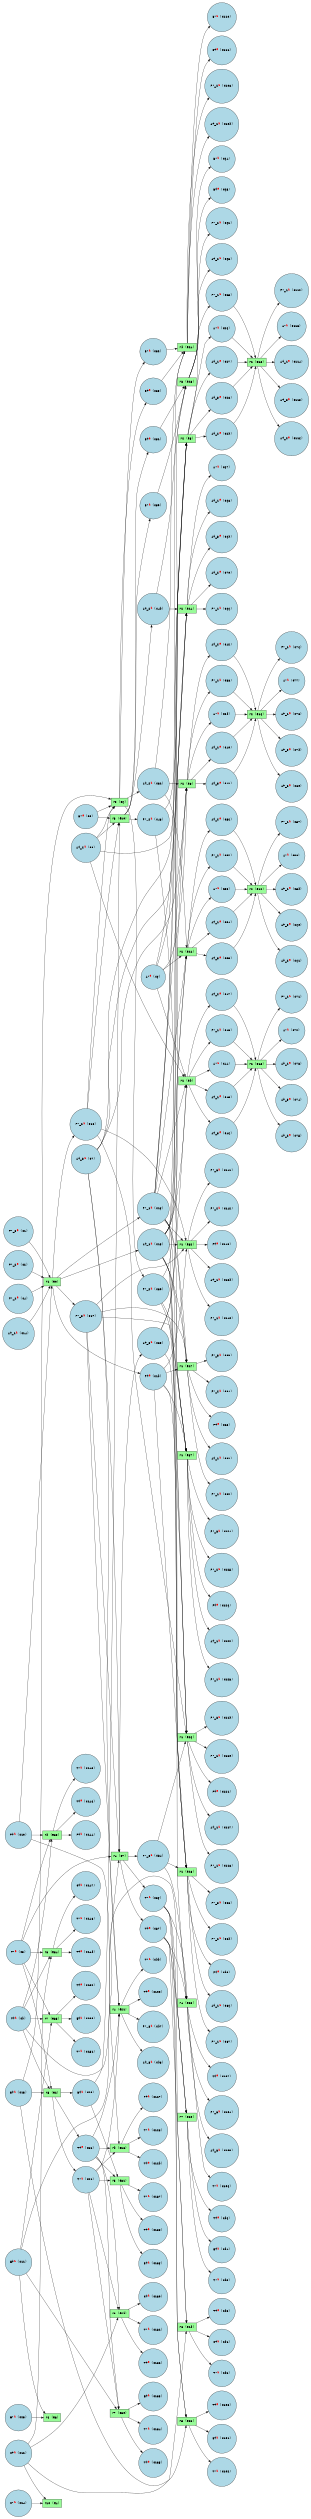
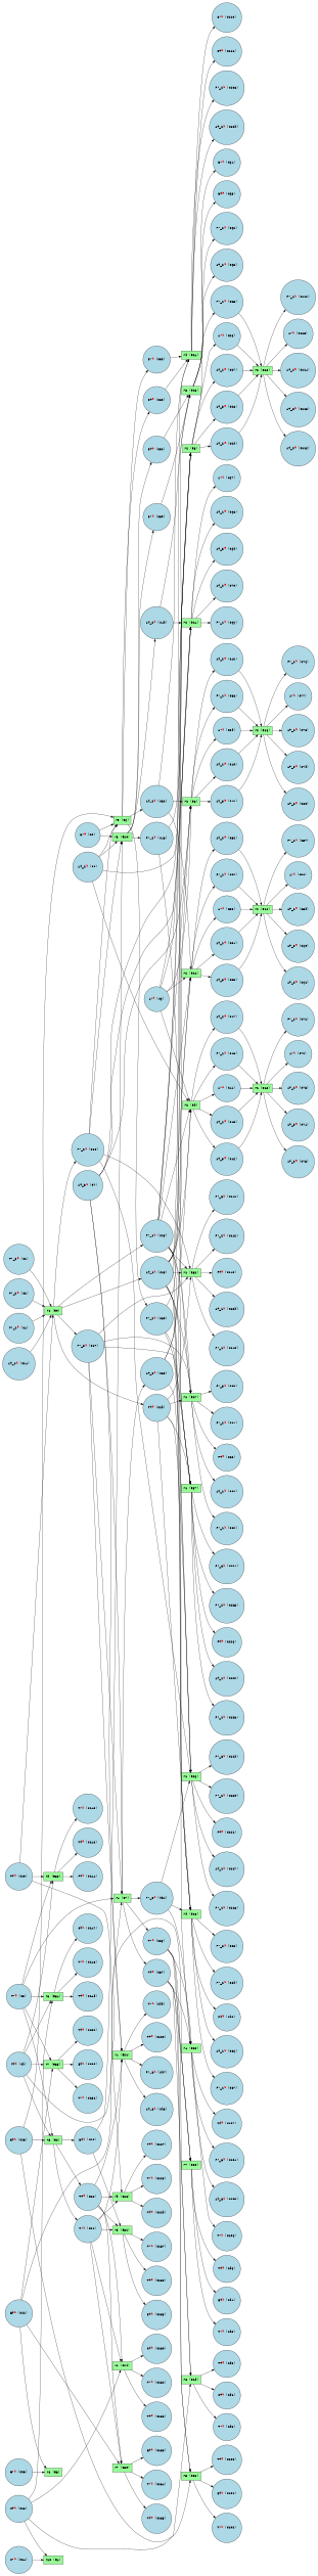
  digraph {
    fontname="DejaVu Sans Mono"
    rankdir=LR
    node [fillcolor=lightblue fontname="DejaVu Sans Mono" shape=circle style=filled]
    edge [fontname="DejaVu Sans Mono"]
    n1 [label=<P-_3<FONT COLOR="red"><SUP>0</SUP></FONT>&nbsp;(c1)>]
    n2 [fillcolor=palegreen label="r1 (e0)" shape=box]
    n3 [label=<A+_1<FONT COLOR="red"><SUP>1</SUP></FONT>&nbsp;(c15)>]
    n4 [label=<P-_1<FONT COLOR="red"><SUP>1</SUP></FONT>&nbsp;(c16)>]
    n5 [label=<P-_3<FONT COLOR="red"><SUP>1</SUP></FONT>&nbsp;(c17)>]
    n6 [label=<P-_2<FONT COLOR="red"><SUP>1</SUP></FONT>&nbsp;(c18)>]
    n7 [label=<P+<FONT COLOR="red"><SUP>0</SUP></FONT>&nbsp;(c19)>]
    n8 [fillcolor=palegreen label="r2 (e14)" shape=box]
    n9 [fillcolor=palegreen label="r2 (e11)" shape=box]
    n10 [fillcolor=palegreen label="r2 (e9)" shape=box]
    n11 [fillcolor=palegreen label="r2 (e8)" shape=box]
    n12 [fillcolor=palegreen label="r2 (e5)" shape=box]
    n13 [fillcolor=palegreen label="r1 (e17)" shape=box]
-   n14 [fillcolor=palegreen label="r1 (e18)" shape=box]
+   n14 [fillcolor=palegreen label="r9 (e18)" shape=box]
    n15 [fillcolor=palegreen label="r1 (e26)" shape=box]
    n16 [fillcolor=palegreen label="r1 (e67)" shape=box]
    n17 [fillcolor=palegreen label="r1 (e32)" shape=box]
    n18 [fillcolor=palegreen label="r4 (e7)" shape=box]
    n19 [fillcolor=palegreen label="r4 (e21)" shape=box]
    n20 [fillcolor=palegreen label="r3 (e10)" shape=box]
    n21 [fillcolor=palegreen label="r3 (e6)" shape=box]
    n22 [label=<P-_2<FONT COLOR="red"><SUP>0</SUP></FONT>&nbsp;(c2)>]
    n23 [label=<T-<FONT COLOR="red"><SUP>0</SUP></FONT>&nbsp;(c3)>]
    n24 [fillcolor=palegreen label="r9 (e33)" shape=box]
    n25 [fillcolor=palegreen label="r8 (e34)" shape=box]
    n26 [fillcolor=palegreen label="r7 (e35)" shape=box]
    n27 [fillcolor=palegreen label="r5 (e2)" shape=box]
    n28 [label=<P-_3<FONT COLOR="red"><SUP>1</SUP></FONT>&nbsp;(c34)>]
    n29 [label=<A+_3<FONT COLOR="red"><SUP>1</SUP></FONT>&nbsp;(c35)>]
    n30 [label=<T-<FONT COLOR="red"><SUP>1</SUP></FONT>&nbsp;(c36)>]
    n31 [label=<T+<FONT COLOR="red"><SUP>0</SUP></FONT>&nbsp;(c37)>]
    n32 [label=<P+<FONT COLOR="red"><SUP>1</SUP></FONT>&nbsp;(c144)>]
    n33 [label=<T-<FONT COLOR="red"><SUP>1</SUP></FONT>&nbsp;(c145)>]
    n34 [label=<T+<FONT COLOR="red"><SUP>0</SUP></FONT>&nbsp;(c146)>]
    n35 [label=<C+<FONT COLOR="red"><SUP>1</SUP></FONT>&nbsp;(c147)>]
    n36 [label=<T-<FONT COLOR="red"><SUP>1</SUP></FONT>&nbsp;(c148)>]
    n37 [label=<T+<FONT COLOR="red"><SUP>0</SUP></FONT>&nbsp;(c149)>]
    n38 [label=<E+<FONT COLOR="red"><SUP>1</SUP></FONT>&nbsp;(c150)>]
    n39 [label=<T-<FONT COLOR="red"><SUP>1</SUP></FONT>&nbsp;(c151)>]
    n40 [label=<T+<FONT COLOR="red"><SUP>0</SUP></FONT>&nbsp;(c152)>]
    n41 [label=<B+<FONT COLOR="red"><SUP>1</SUP></FONT>&nbsp;(c20)>]
    n42 [label=<T-<FONT COLOR="red"><SUP>1</SUP></FONT>&nbsp;(c21)>]
    n43 [label=<T+<FONT COLOR="red"><SUP>0</SUP></FONT>&nbsp;(c22)>]
    n44 [fillcolor=palegreen label="r4 (e23)" shape=box]
    n45 [fillcolor=palegreen label="r7 (e20)" shape=box]
    n46 [fillcolor=palegreen label="r8 (e19)" shape=box]
    n47 [fillcolor=palegreen label="r5 (e22)" shape=box]
    n48 [fillcolor=palegreen label="r5 (e31)" shape=box]
    n49 [fillcolor=palegreen label="r9 (e28)" shape=box]
    n50 [fillcolor=palegreen label="r7 (e30)" shape=box]
    n51 [fillcolor=palegreen label="r8 (e29)" shape=box]
    n52 [label=<P-_1<FONT COLOR="red"><SUP>0</SUP></FONT>&nbsp;(c4)>]
    n53 [label=<B-<FONT COLOR="red"><SUP>0</SUP></FONT>&nbsp;(c5)>]
    n54 [label=<P-_2<FONT COLOR="red"><SUP>1</SUP></FONT>&nbsp;(c48)>]
    n55 [label=<A+_2<FONT COLOR="red"><SUP>1</SUP></FONT>&nbsp;(c49)>]
    n56 [label=<B-<FONT COLOR="red"><SUP>1</SUP></FONT>&nbsp;(c50)>]
    n57 [label=<B+<FONT COLOR="red"><SUP>0</SUP></FONT>&nbsp;(c51)>]
    n58 [label=<P-_2<FONT COLOR="red"><SUP>1</SUP></FONT>&nbsp;(c30)>]
    n59 [label=<A+_2<FONT COLOR="red"><SUP>1</SUP></FONT>&nbsp;(c31)>]
    n60 [label=<B-<FONT COLOR="red"><SUP>1</SUP></FONT>&nbsp;(c32)>]
    n61 [label=<B+<FONT COLOR="red"><SUP>0</SUP></FONT>&nbsp;(c33)>]
    n62 [fillcolor=palegreen label="r3 (e13)" shape=box]
    n63 [fillcolor=palegreen label="r9 (e24)" shape=box]
    n64 [label=<A-<FONT COLOR="red"><SUP>0</SUP></FONT>&nbsp;(c6)>]
    n65 [label=<P-_1<FONT COLOR="red"><SUP>1</SUP></FONT>&nbsp;(c66)>]
    n66 [label=<A-<FONT COLOR="red"><SUP>1</SUP></FONT>&nbsp;(c67)>]
    n67 [label=<A+_1<FONT COLOR="red"><SUP>0</SUP></FONT>&nbsp;(c68)>]
    n68 [label=<A+_3<FONT COLOR="red"><SUP>0</SUP></FONT>&nbsp;(c69)>]
    n69 [label=<A+_2<FONT COLOR="red"><SUP>0</SUP></FONT>&nbsp;(c70)>]
    n70 [label=<P-_1<FONT COLOR="red"><SUP>1</SUP></FONT>&nbsp;(c52)>]
    n71 [label=<A-<FONT COLOR="red"><SUP>1</SUP></FONT>&nbsp;(c53)>]
    n72 [label=<A+_1<FONT COLOR="red"><SUP>0</SUP></FONT>&nbsp;(c54)>]
    n73 [label=<A+_3<FONT COLOR="red"><SUP>0</SUP></FONT>&nbsp;(c55)>]
    n74 [label=<A+_2<FONT COLOR="red"><SUP>0</SUP></FONT>&nbsp;(c56)>]
    n75 [label=<P-_1<FONT COLOR="red"><SUP>1</SUP></FONT>&nbsp;(c43)>]
    n76 [label=<A-<FONT COLOR="red"><SUP>1</SUP></FONT>&nbsp;(c44)>]
    n77 [label=<A+_1<FONT COLOR="red"><SUP>0</SUP></FONT>&nbsp;(c45)>]
    n78 [label=<A+_3<FONT COLOR="red"><SUP>0</SUP></FONT>&nbsp;(c46)>]
    n79 [label=<A+_2<FONT COLOR="red"><SUP>0</SUP></FONT>&nbsp;(c47)>]
    n80 [label=<P-_1<FONT COLOR="red"><SUP>1</SUP></FONT>&nbsp;(c38)>]
    n81 [label=<A-<FONT COLOR="red"><SUP>1</SUP></FONT>&nbsp;(c39)>]
    n82 [label=<A+_1<FONT COLOR="red"><SUP>0</SUP></FONT>&nbsp;(c40)>]
    n83 [label=<A+_3<FONT COLOR="red"><SUP>0</SUP></FONT>&nbsp;(c41)>]
    n84 [label=<A+_2<FONT COLOR="red"><SUP>0</SUP></FONT>&nbsp;(c42)>]
    n85 [label=<P-_1<FONT COLOR="red"><SUP>1</SUP></FONT>&nbsp;(c25)>]
    n86 [label=<A-<FONT COLOR="red"><SUP>1</SUP></FONT>&nbsp;(c26)>]
    n87 [label=<A+_1<FONT COLOR="red"><SUP>0</SUP></FONT>&nbsp;(c27)>]
    n88 [label=<A+_3<FONT COLOR="red"><SUP>0</SUP></FONT>&nbsp;(c28)>]
    n89 [label=<A+_2<FONT COLOR="red"><SUP>0</SUP></FONT>&nbsp;(c29)>]
    n90 [fillcolor=palegreen label="r2 (e12)" shape=box]
    n91 [fillcolor=palegreen label="r2 (e15)" shape=box]
    n92 [fillcolor=palegreen label="r2 (e16)" shape=box]
    n93 [fillcolor=palegreen label="r2 (e25)" shape=box]
    n94 [label=<A+_3<FONT COLOR="red"><SUP>1</SUP></FONT>&nbsp;(c7)>]
    n95 [label=<P-_3<FONT COLOR="red"><SUP>1</SUP></FONT>&nbsp;(c97)>]
    n96 [label=<A+_3<FONT COLOR="red"><SUP>1</SUP></FONT>&nbsp;(c98)>]
    n97 [label=<T-<FONT COLOR="red"><SUP>1</SUP></FONT>&nbsp;(c99)>]
    n98 [label=<T+<FONT COLOR="red"><SUP>0</SUP></FONT>&nbsp;(c100)>]
    n99 [label=<A+_2<FONT COLOR="red"><SUP>1</SUP></FONT>&nbsp;(c8)>]
    n100 [label=<T+<FONT COLOR="red"><SUP>1</SUP></FONT>&nbsp;(c9)>]
    n101 [label=<P+<FONT COLOR="red"><SUP>1</SUP></FONT>&nbsp;(c10)>]
    n102 [label=<P+<FONT COLOR="red"><SUP>1</SUP></FONT>&nbsp;(c127)>]
    n103 [label=<T-<FONT COLOR="red"><SUP>1</SUP></FONT>&nbsp;(c128)>]
    n104 [label=<T+<FONT COLOR="red"><SUP>0</SUP></FONT>&nbsp;(c129)>]
    n105 [label=<E+<FONT COLOR="red"><SUP>1</SUP></FONT>&nbsp;(c11)>]
    n106 [fillcolor=palegreen label="r6 (e3)" shape=box]
    n107 [label=<E+<FONT COLOR="red"><SUP>1</SUP></FONT>&nbsp;(c94)>]
    n108 [label=<T-<FONT COLOR="red"><SUP>1</SUP></FONT>&nbsp;(c95)>]
    n109 [label=<T+<FONT COLOR="red"><SUP>0</SUP></FONT>&nbsp;(c96)>]
    n110 [label=<E+<FONT COLOR="red"><SUP>1</SUP></FONT>&nbsp;(c133)>]
    n111 [label=<T-<FONT COLOR="red"><SUP>1</SUP></FONT>&nbsp;(c134)>]
    n112 [label=<T+<FONT COLOR="red"><SUP>0</SUP></FONT>&nbsp;(c135)>]
    n113 [label=<E-<FONT COLOR="red"><SUP>1</SUP></FONT>&nbsp;(c23)>]
    n114 [label=<C+<FONT COLOR="red"><SUP>1</SUP></FONT>&nbsp;(c12)>]
    n115 [fillcolor=palegreen label="r10 (e4)" shape=box]
    n116 [label=<C+<FONT COLOR="red"><SUP>1</SUP></FONT>&nbsp;(c91)>]
    n117 [label=<T-<FONT COLOR="red"><SUP>1</SUP></FONT>&nbsp;(c92)>]
    n118 [label=<T+<FONT COLOR="red"><SUP>0</SUP></FONT>&nbsp;(c93)>]
    n119 [label=<C+<FONT COLOR="red"><SUP>1</SUP></FONT>&nbsp;(c130)>]
    n120 [label=<T-<FONT COLOR="red"><SUP>1</SUP></FONT>&nbsp;(c131)>]
    n121 [label=<T+<FONT COLOR="red"><SUP>0</SUP></FONT>&nbsp;(c132)>]
    n122 [label=<C-<FONT COLOR="red"><SUP>1</SUP></FONT>&nbsp;(c24)>]
    n123 [label=<B+<FONT COLOR="red"><SUP>1</SUP></FONT>&nbsp;(c13)>]
    n124 [label=<B+<FONT COLOR="red"><SUP>1</SUP></FONT>&nbsp;(c101)>]
    n125 [label=<T-<FONT COLOR="red"><SUP>1</SUP></FONT>&nbsp;(c102)>]
    n126 [label=<T+<FONT COLOR="red"><SUP>0</SUP></FONT>&nbsp;(c103)>]
    n127 [label=<A+_1<FONT COLOR="red"><SUP>1</SUP></FONT>&nbsp;(c14)>]
    n128 [label=<A+_1<FONT COLOR="red"><SUP>1</SUP></FONT>&nbsp;(c81)>]
    n129 [label=<P-_1<FONT COLOR="red"><SUP>1</SUP></FONT>&nbsp;(c82)>]
    n130 [label=<P-_3<FONT COLOR="red"><SUP>1</SUP></FONT>&nbsp;(c83)>]
    n131 [label=<P-_2<FONT COLOR="red"><SUP>1</SUP></FONT>&nbsp;(c84)>]
    n132 [label=<P+<FONT COLOR="red"><SUP>0</SUP></FONT>&nbsp;(c85)>]
    n133 [label=<A+_1<FONT COLOR="red"><SUP>1</SUP></FONT>&nbsp;(c86)>]
    n134 [label=<P-_1<FONT COLOR="red"><SUP>1</SUP></FONT>&nbsp;(c87)>]
    n135 [label=<P-_3<FONT COLOR="red"><SUP>1</SUP></FONT>&nbsp;(c88)>]
    n136 [label=<P-_2<FONT COLOR="red"><SUP>1</SUP></FONT>&nbsp;(c89)>]
    n137 [label=<P+<FONT COLOR="red"><SUP>0</SUP></FONT>&nbsp;(c90)>]
    n138 [label=<A+_1<FONT COLOR="red"><SUP>1</SUP></FONT>&nbsp;(c117)>]
    n139 [label=<P-_1<FONT COLOR="red"><SUP>1</SUP></FONT>&nbsp;(c118)>]
    n140 [label=<P-_3<FONT COLOR="red"><SUP>1</SUP></FONT>&nbsp;(c119)>]
    n141 [label=<P-_2<FONT COLOR="red"><SUP>1</SUP></FONT>&nbsp;(c120)>]
    n142 [label=<P+<FONT COLOR="red"><SUP>0</SUP></FONT>&nbsp;(c121)>]
    n143 [label=<A+_1<FONT COLOR="red"><SUP>1</SUP></FONT>&nbsp;(c122)>]
    n144 [label=<P-_1<FONT COLOR="red"><SUP>1</SUP></FONT>&nbsp;(c123)>]
    n145 [label=<P-_3<FONT COLOR="red"><SUP>1</SUP></FONT>&nbsp;(c124)>]
    n146 [label=<P-_2<FONT COLOR="red"><SUP>1</SUP></FONT>&nbsp;(c125)>]
    n147 [label=<P+<FONT COLOR="red"><SUP>0</SUP></FONT>&nbsp;(c126)>]
    n148 [label=<A+_1<FONT COLOR="red"><SUP>1</SUP></FONT>&nbsp;(c139)>]
    n149 [label=<P-_1<FONT COLOR="red"><SUP>1</SUP></FONT>&nbsp;(c140)>]
    n150 [label=<P-_3<FONT COLOR="red"><SUP>1</SUP></FONT>&nbsp;(c141)>]
    n151 [label=<P-_2<FONT COLOR="red"><SUP>1</SUP></FONT>&nbsp;(c142)>]
    n152 [label=<P+<FONT COLOR="red"><SUP>0</SUP></FONT>&nbsp;(c143)>]
    n153 [label=<B+<FONT COLOR="red"><SUP>1</SUP></FONT>&nbsp;(c136)>]
    n154 [label=<T-<FONT COLOR="red"><SUP>1</SUP></FONT>&nbsp;(c137)>]
    n155 [label=<T+<FONT COLOR="red"><SUP>0</SUP></FONT>&nbsp;(c138)>]
    n156 [label=<P-_1<FONT COLOR="red"><SUP>1</SUP></FONT>&nbsp;(c112)>]
    n157 [label=<A-<FONT COLOR="red"><SUP>1</SUP></FONT>&nbsp;(c113)>]
    n158 [label=<A+_1<FONT COLOR="red"><SUP>0</SUP></FONT>&nbsp;(c114)>]
    n159 [label=<A+_3<FONT COLOR="red"><SUP>0</SUP></FONT>&nbsp;(c115)>]
    n160 [label=<A+_2<FONT COLOR="red"><SUP>0</SUP></FONT>&nbsp;(c116)>]
    n161 [label=<P-_2<FONT COLOR="red"><SUP>1</SUP></FONT>&nbsp;(c108)>]
    n162 [label=<A+_2<FONT COLOR="red"><SUP>1</SUP></FONT>&nbsp;(c109)>]
    n163 [label=<B-<FONT COLOR="red"><SUP>1</SUP></FONT>&nbsp;(c110)>]
    n164 [label=<B+<FONT COLOR="red"><SUP>0</SUP></FONT>&nbsp;(c111)>]
    n165 [label=<P-_3<FONT COLOR="red"><SUP>1</SUP></FONT>&nbsp;(c104)>]
    n166 [label=<A+_3<FONT COLOR="red"><SUP>1</SUP></FONT>&nbsp;(c105)>]
    n167 [label=<T-<FONT COLOR="red"><SUP>1</SUP></FONT>&nbsp;(c106)>]
    n168 [label=<T+<FONT COLOR="red"><SUP>0</SUP></FONT>&nbsp;(c107)>]
    n169 [label=<P-_1<FONT COLOR="red"><SUP>1</SUP></FONT>&nbsp;(c76)>]
    n170 [label=<A-<FONT COLOR="red"><SUP>1</SUP></FONT>&nbsp;(c77)>]
    n171 [label=<A+_1<FONT COLOR="red"><SUP>0</SUP></FONT>&nbsp;(c78)>]
    n172 [label=<A+_3<FONT COLOR="red"><SUP>0</SUP></FONT>&nbsp;(c79)>]
    n173 [label=<A+_2<FONT COLOR="red"><SUP>0</SUP></FONT>&nbsp;(c80)>]
    n174 [label=<P-_1<FONT COLOR="red"><SUP>1</SUP></FONT>&nbsp;(c71)>]
    n175 [label=<A-<FONT COLOR="red"><SUP>1</SUP></FONT>&nbsp;(c72)>]
    n176 [label=<A+_1<FONT COLOR="red"><SUP>0</SUP></FONT>&nbsp;(c73)>]
    n177 [label=<A+_3<FONT COLOR="red"><SUP>0</SUP></FONT>&nbsp;(c74)>]
    n178 [label=<A+_2<FONT COLOR="red"><SUP>0</SUP></FONT>&nbsp;(c75)>]
    n179 [label=<P-_2<FONT COLOR="red"><SUP>1</SUP></FONT>&nbsp;(c62)>]
    n180 [label=<A+_2<FONT COLOR="red"><SUP>1</SUP></FONT>&nbsp;(c63)>]
    n181 [label=<B-<FONT COLOR="red"><SUP>1</SUP></FONT>&nbsp;(c64)>]
    n182 [label=<B+<FONT COLOR="red"><SUP>0</SUP></FONT>&nbsp;(c65)>]
    n183 [label=<P-_1<FONT COLOR="red"><SUP>1</SUP></FONT>&nbsp;(c57)>]
    n184 [label=<A-<FONT COLOR="red"><SUP>1</SUP></FONT>&nbsp;(c58)>]
    n185 [label=<A+_1<FONT COLOR="red"><SUP>0</SUP></FONT>&nbsp;(c59)>]
    n186 [label=<A+_3<FONT COLOR="red"><SUP>0</SUP></FONT>&nbsp;(c60)>]
    n187 [label=<A+_2<FONT COLOR="red"><SUP>0</SUP></FONT>&nbsp;(c61)>]
    n1 -> n2
    n2 -> n3
    n2 -> n4
    n2 -> n5
    n2 -> n6
    n2 -> n7
    n3 -> n8
    n3 -> n9
    n3 -> n10
    n3 -> n11
    n3 -> n12
    n3 -> n13
    n3 -> n14
    n3 -> n15
    n3 -> n16
    n3 -> n17
    n4 -> n8
    n4 -> n9
    n4 -> n10
    n4 -> n11
    n4 -> n12
    n4 -> n13
    n4 -> n14
    n4 -> n15
    n4 -> n16
    n4 -> n17
    n5 -> n13
    n5 -> n16
    n5 -> n17
    n5 -> n18
    n5 -> n19
    n6 -> n15
    n6 -> n17
    n6 -> n20
    n6 -> n21
    n7 -> n13
    n7 -> n14
    n7 -> n15
    n7 -> n16
    n7 -> n17
    n8 -> n65
    n8 -> n66
    n8 -> n67
    n8 -> n68
    n8 -> n69
    n9 -> n70
    n9 -> n71
    n9 -> n72
    n9 -> n73
    n9 -> n74
    n10 -> n75
    n10 -> n76
    n10 -> n77
    n10 -> n78
    n10 -> n79
    n11 -> n80
    n11 -> n81
    n11 -> n82
    n11 -> n83
    n11 -> n84
    n12 -> n85
    n12 -> n86
    n12 -> n87
    n12 -> n88
    n12 -> n89
    n13 -> n128
    n13 -> n129
    n13 -> n130
    n13 -> n131
    n13 -> n132
    n14 -> n133
    n14 -> n134
    n14 -> n135
    n14 -> n136
    n14 -> n137
    n15 -> n138
    n15 -> n139
    n15 -> n140
    n15 -> n141
    n15 -> n142
    n16 -> n143
    n16 -> n144
    n16 -> n145
    n16 -> n146
    n16 -> n147
    n17 -> n148
    n17 -> n149
    n17 -> n150
    n17 -> n151
    n17 -> n152
    n18 -> n28
    n18 -> n29
    n18 -> n30
    n18 -> n31
    n19 -> n95
    n19 -> n96
    n19 -> n97
    n19 -> n98
    n20 -> n54
    n20 -> n55
    n20 -> n56
    n20 -> n57
    n21 -> n58
    n21 -> n59
    n21 -> n60
    n21 -> n61
    n22 -> n2
    n23 -> n18
    n23 -> n24
    n23 -> n25
    n23 -> n26
    n23 -> n27
    n24 -> n32
    n24 -> n33
    n24 -> n34
    n25 -> n35
    n25 -> n36
    n25 -> n37
    n26 -> n38
    n26 -> n39
    n26 -> n40
    n27 -> n41
    n27 -> n42
    n27 -> n43
    n28 -> n14
    n28 -> n15
    n28 -> n44
    n29 -> n9
    n29 -> n10
    n29 -> n44
    n30 -> n44
    n30 -> n45
    n30 -> n46
    n30 -> n47
    n31 -> n44
    n31 -> n45
    n31 -> n46
    n31 -> n47
    n41 -> n20
    n41 -> n48
    n42 -> n19
    n42 -> n48
    n42 -> n49
    n42 -> n50
    n42 -> n51
    n43 -> n19
    n43 -> n48
    n43 -> n49
    n43 -> n50
    n43 -> n51
    n44 -> n165
    n44 -> n166
    n44 -> n167
    n44 -> n168
    n45 -> n107
    n45 -> n108
    n45 -> n109
    n46 -> n116
    n46 -> n117
    n46 -> n118
    n47 -> n124
    n47 -> n125
    n47 -> n126
    n48 -> n153
    n48 -> n154
    n48 -> n155
    n49 -> n102
    n49 -> n103
    n49 -> n104
    n50 -> n110
    n50 -> n111
    n50 -> n112
    n51 -> n119
    n51 -> n120
    n51 -> n121
    n52 -> n2
    n53 -> n20
    n53 -> n21
    n54 -> n13
    n54 -> n62
    n55 -> n8
    n55 -> n62
    n56 -> n62
    n57 -> n62
    n58 -> n14
    n58 -> n16
    n58 -> n63
    n59 -> n9
    n59 -> n11
    n59 -> n63
    n60 -> n63
    n61 -> n63
    n62 -> n179
    n62 -> n180
    n62 -> n181
    n62 -> n182
    n63 -> n161
    n63 -> n162
    n63 -> n163
    n63 -> n164
    n64 -> n8
    n64 -> n9
    n64 -> n10
    n64 -> n11
    n64 -> n12
    n70 -> n90
    n71 -> n90
    n72 -> n90
    n73 -> n90
    n74 -> n90
    n75 -> n91
    n76 -> n91
    n77 -> n91
    n78 -> n91
    n79 -> n91
    n80 -> n92
    n81 -> n92
    n82 -> n92
    n83 -> n92
    n84 -> n92
    n85 -> n93
    n86 -> n93
    n87 -> n93
    n88 -> n93
    n89 -> n93
    n90 -> n183
    n90 -> n184
    n90 -> n185
    n90 -> n186
    n90 -> n187
    n91 -> n174
    n91 -> n175
    n91 -> n176
    n91 -> n177
    n91 -> n178
    n92 -> n169
    n92 -> n170
    n92 -> n171
    n92 -> n172
    n92 -> n173
    n93 -> n156
    n93 -> n157
    n93 -> n158
    n93 -> n159
    n93 -> n160
    n94 -> n8
    n94 -> n11
    n94 -> n12
    n94 -> n18
    n94 -> n19
    n99 -> n10
    n99 -> n12
    n99 -> n20
    n99 -> n21
    n100 -> n18
    n100 -> n24
    n100 -> n25
    n100 -> n26
    n100 -> n27
    n101 -> n2
    n101 -> n24
    n101 -> n49
    n105 -> n26
    n105 -> n45
    n105 -> n50
    n105 -> n106
    n113 -> n106
    n114 -> n25
    n114 -> n46
    n114 -> n51
    n114 -> n115
    n122 -> n115
    n123 -> n21
    n123 -> n27
    n123 -> n47
    n127 -> n2
  }
